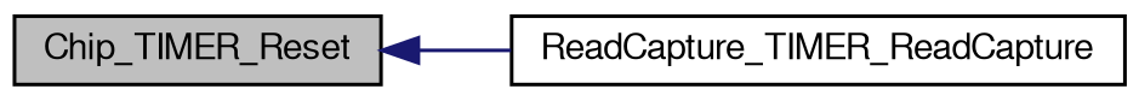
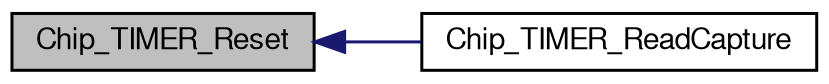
  digraph {
    rankdir=LR
    node [color=black fontname=FreeSans fontsize=10 shape=record style=filled]
    n1 [fillcolor=grey75 fontcolor=black height=0.2 label=Chip_TIMER_Reset width=0.4]
-   n2 [fillcolor=white height=0.2 label=ReadCapture_TIMER_ReadCapture width=0.4]
+   n2 [fillcolor=white height=0.2 label=Chip_TIMER_ReadCapture width=0.4]
    n1 -> n2 [color=midnightblue dir=back fontname=FreeSans fontsize=10 labelfontname=FreeSans labelfontsize=10 style=solid]
  }
